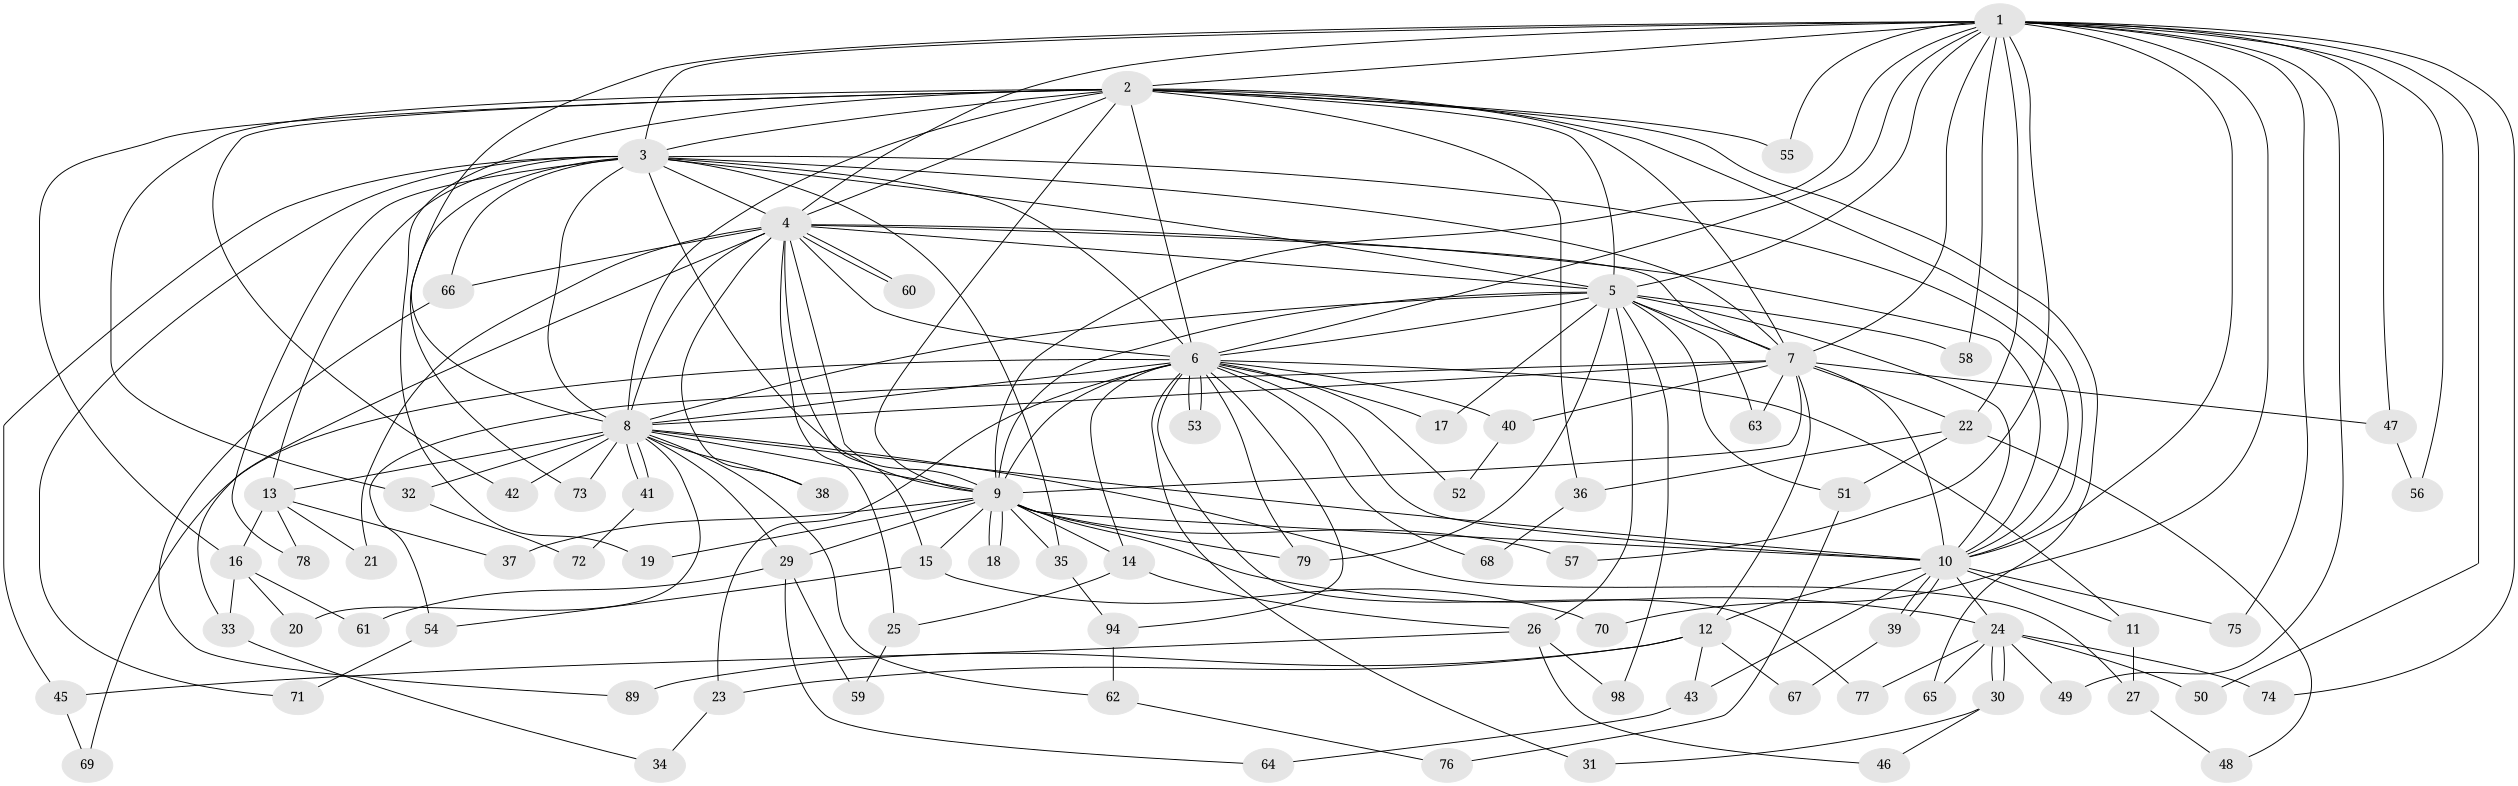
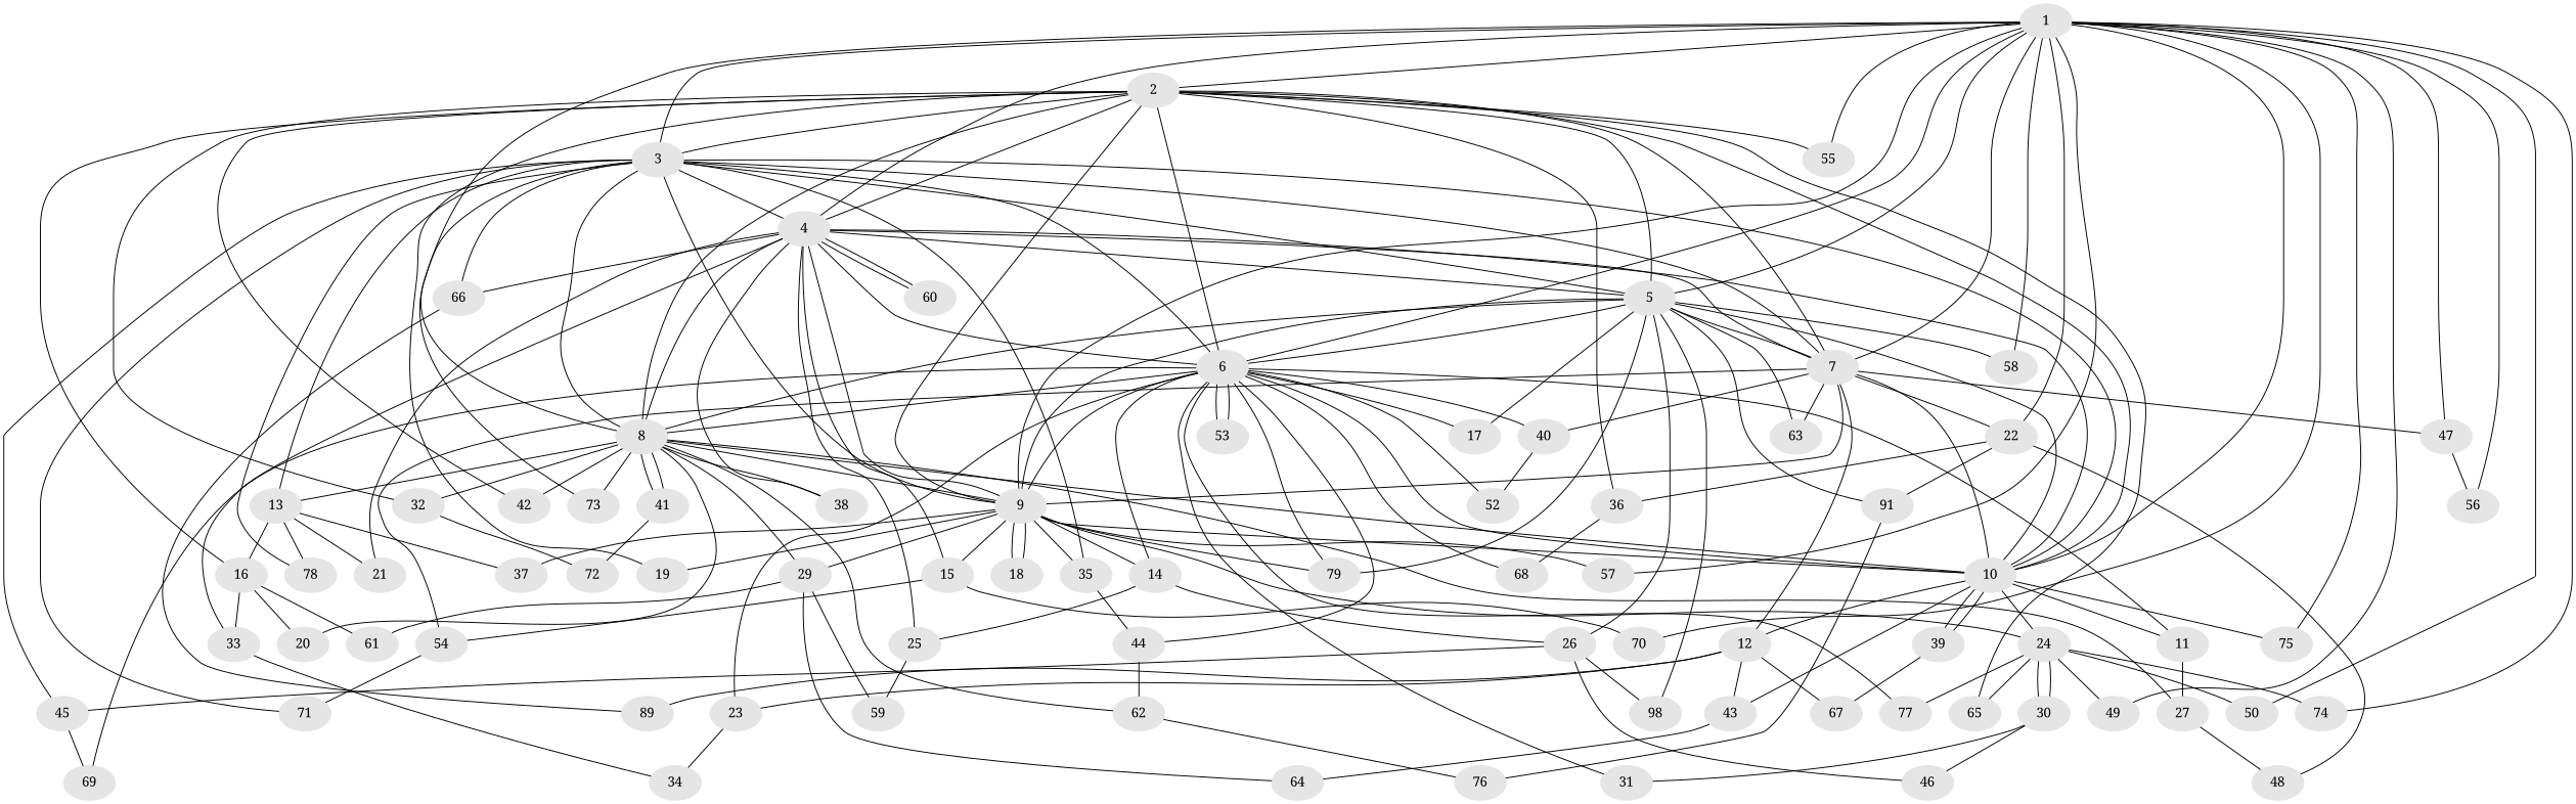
  graph {
    fontname="Noto Serif"
    node [color=gray90 fontname="Noto Serif" style=filled]
    edge [fontname="Noto Serif"]
    1
    2
    3
    4
    5
    6
    7
    8
    9
    10
    22
    47
    49
    50
    55
    56
    57
    58
    70
    74
    75
    16
    19
    32
    36
    42
    65
    13
    35
    45
    66
    71
    73
    78
    15
    21
    25
    33
    38
    60
    17
    26
    n43 [label=98]
-   51
+   51 [label=91]
    63
    79
    11
    14
    23
    31
    40
-   44 [label=94]
+   44
    52
    53
    68
    69
    77
    12
    54
    20
    27
    29
    41
    62
    18
    24
    37
    39
    43
    48
    61
    72
    n73 [label=89]
    59
    34
    46
    76
    67
    64
    30
    1 -- 2
    1 -- 3
    1 -- 4
    1 -- 5
    1 -- 6
    1 -- 7
    1 -- 8
    1 -- 9
    1 -- 10
    1 -- 22
    1 -- 47
    1 -- 49
    1 -- 50
    1 -- 55
    1 -- 56
    1 -- 57
    1 -- 58
    1 -- 70
    1 -- 74
    1 -- 75
    2 -- 3
    2 -- 4
    2 -- 5
    2 -- 6
    2 -- 7
    2 -- 8
    2 -- 9
    2 -- 10
    2 -- 55
    2 -- 16
    2 -- 19
    2 -- 32
    2 -- 36
    2 -- 42
    2 -- 65
    3 -- 4
    3 -- 5
    3 -- 6
    3 -- 7
    3 -- 8
    3 -- 9
    3 -- 10
    3 -- 13
    3 -- 35
    3 -- 45
    3 -- 66
    3 -- 71
    3 -- 73
    3 -- 78
    4 -- 5
    4 -- 6
    4 -- 7
    4 -- 8
    4 -- 9
    4 -- 10
    4 -- 66
    4 -- 15
    4 -- 21
    4 -- 25
    4 -- 33
    4 -- 38
    4 -- 60
    4 -- 60
    5 -- 6
    5 -- 7
    5 -- 8
    5 -- 9
    5 -- 10
    5 -- 58
    5 -- 17
    5 -- 26
    5 -- n43
    5 -- 51
    5 -- 63
    5 -- 79
    6 -- 8
    6 -- 9
    6 -- 10
    6 -- 17
    6 -- 79
    6 -- 11
    6 -- 14
    6 -- 23
    6 -- 31
    6 -- 40
    6 -- 44
    6 -- 52
    6 -- 53
    6 -- 53
    6 -- 68
    6 -- 69
    6 -- 77
-   7 -- 8
    7 -- 9
    7 -- 10
    7 -- 22
    7 -- 47
    7 -- 63
    7 -- 40
    7 -- 12
    7 -- 54
    8 -- 9
    8 -- 10
    8 -- 32
    8 -- 42
    8 -- 13
    8 -- 73
    8 -- 38
    8 -- 20
    8 -- 27
    8 -- 29
    8 -- 41
    8 -- 41
    8 -- 62
    9 -- 10
    9 -- 57
    9 -- 19
    9 -- 35
    9 -- 15
    9 -- 79
    9 -- 14
    9 -- 29
    9 -- 18
    9 -- 18
    9 -- 24
    9 -- 37
    10 -- 75
    10 -- 11
    10 -- 12
    10 -- 24
    10 -- 39
    10 -- 39
    10 -- 43
    22 -- 36
    22 -- 51
    22 -- 48
    47 -- 56
    16 -- 33
    16 -- 20
    16 -- 61
    32 -- 72
    36 -- 68
    13 -- 16
    13 -- 78
    13 -- 21
    13 -- 37
    35 -- 44
    45 -- 69
    66 -- n73
    15 -- 70
    15 -- 54
    25 -- 59
    33 -- 34
    26 -- 45
    26 -- n43
    26 -- 46
    51 -- 76
    11 -- 27
    14 -- 25
    14 -- 26
    23 -- 34
    40 -- 52
    44 -- 62
    12 -- 23
    12 -- 43
    12 -- n73
    12 -- 67
    54 -- 71
    27 -- 48
    29 -- 61
    29 -- 59
    29 -- 64
    41 -- 72
    62 -- 76
    24 -- 49
    24 -- 50
    24 -- 74
    24 -- 65
    24 -- 77
    24 -- 30
    24 -- 30
    39 -- 67
    43 -- 64
    30 -- 31
    30 -- 46
  }
